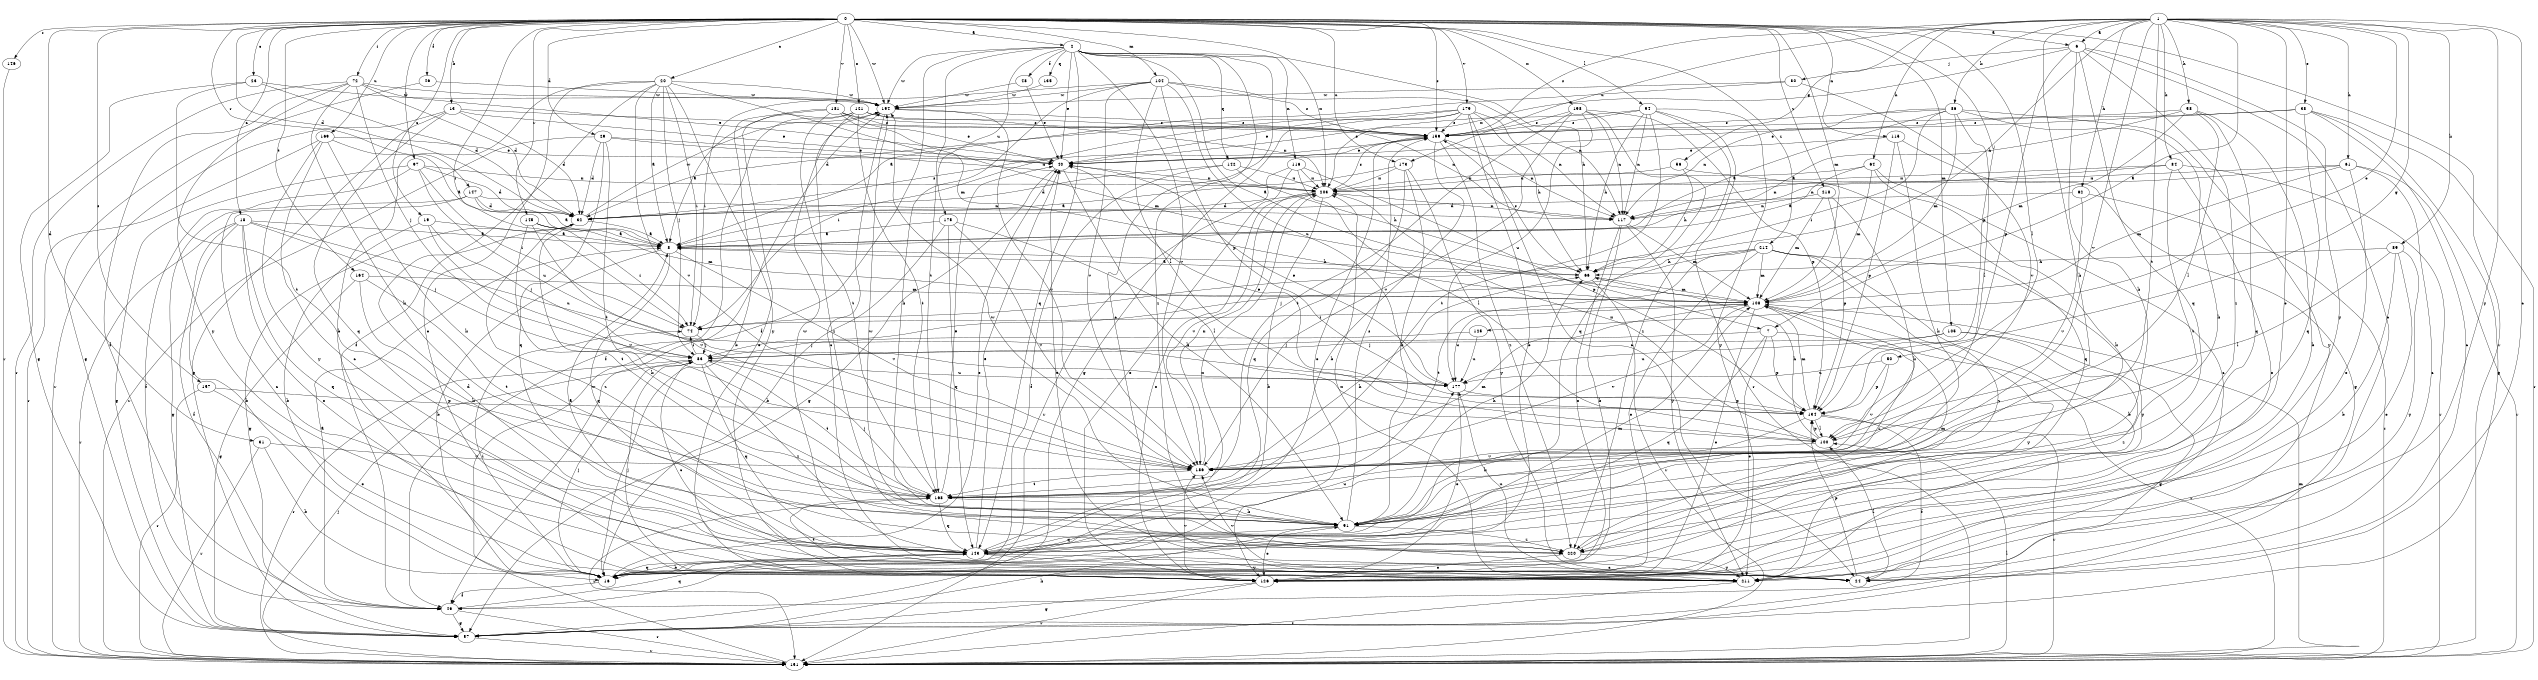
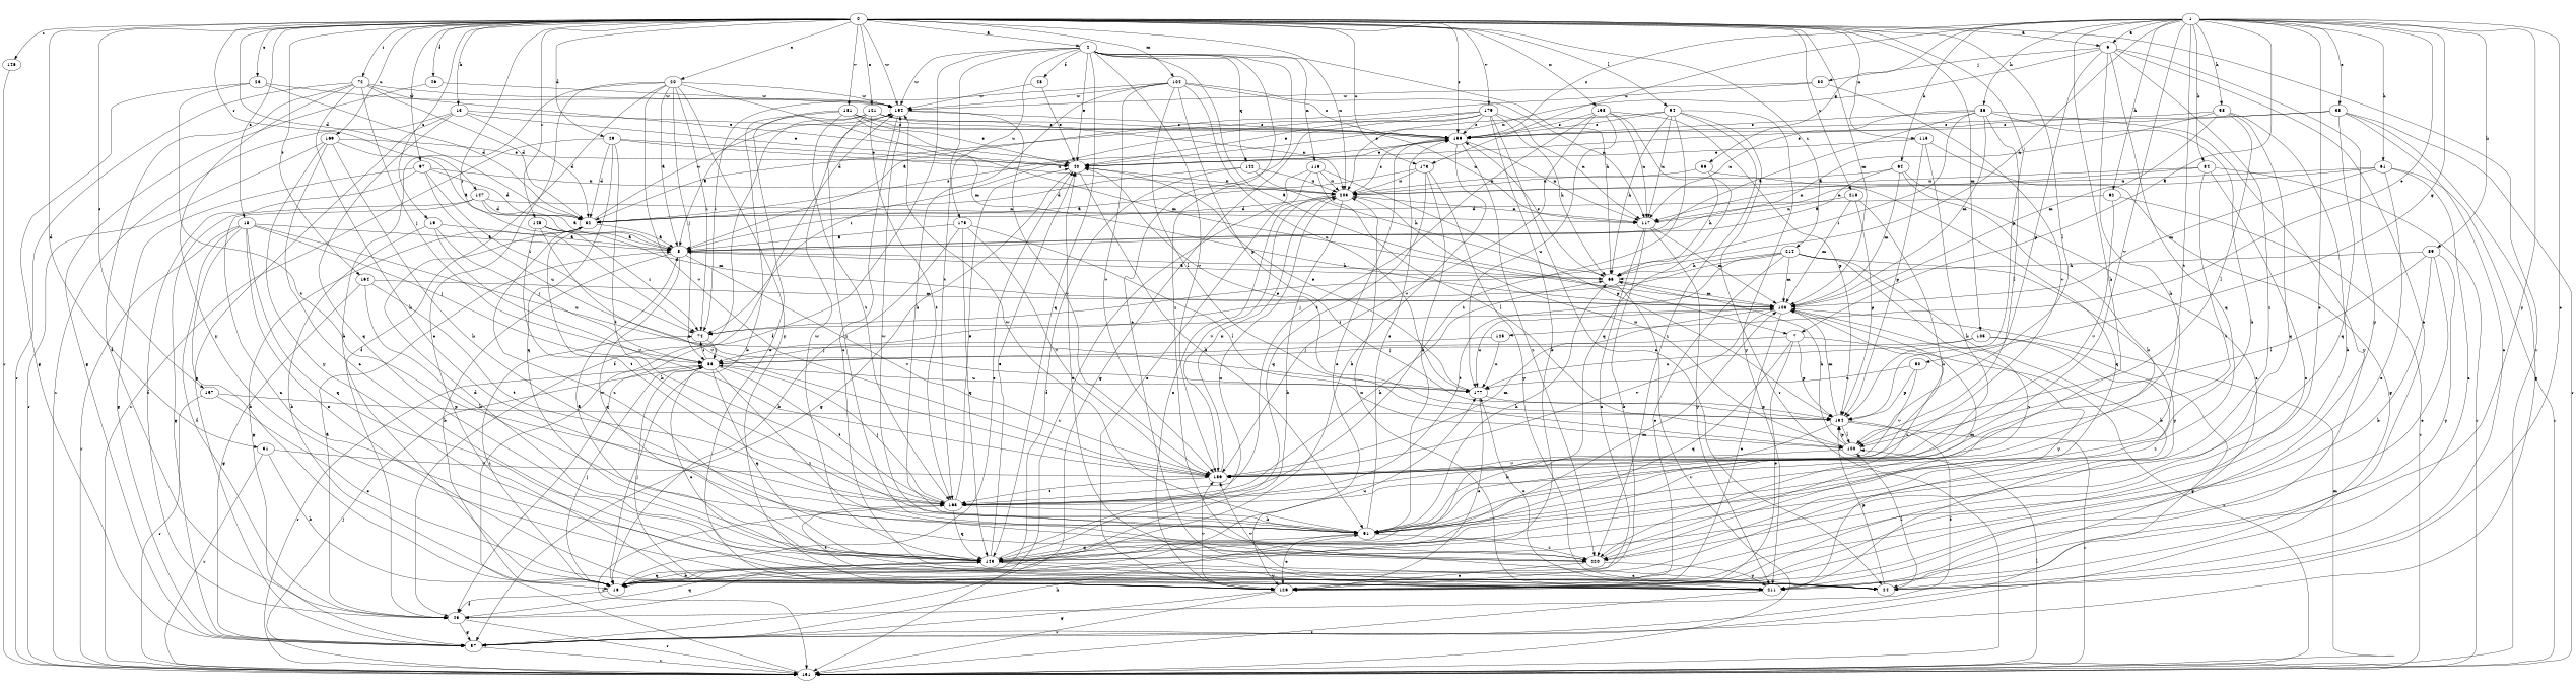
  strict digraph {
    0
    2
    6
    13
    18
    19
    20
    23
    29
    31
    32
    46
    72
    74
    94
    97
    100
    104
    105
    108
    115
    121
    134
    145
    146
    147
    151
    157
    159
    164
    169
    173
    179
    181
    194
    198
    203
    214
    218
    7
    24
    66
    168
    186
    40
    48
    49
    116
-   135
    142
    143
    175
    220
    91
    211
    80
    57
    126
    83
    8
    16
    177
    117
    1
    38
    50
    56
    58
    61
    62
    64
    84
    86
    89
    125
    0 -> 2 [label=a]
    0 -> 6 [label=a]
    0 -> 13 [label=b]
    0 -> 18 [label=c]
    0 -> 19 [label=c]
    0 -> 20 [label=c]
    0 -> 23 [label=c]
    0 -> 29 [label=d]
    0 -> 31 [label=d]
    0 -> 32 [label=d]
    0 -> 46 [label=f]
    0 -> 72 [label=i]
    0 -> 74 [label=i]
    0 -> 94 [label=l]
    0 -> 97 [label=l]
    0 -> 100 [label=l]
    0 -> 104 [label=m]
    0 -> 105 [label=m]
    0 -> 108 [label=m]
    0 -> 115 [label=n]
    0 -> 121 [label=o]
    0 -> 134 [label=p]
    0 -> 145 [label=r]
    0 -> 146 [label=r]
    0 -> 147 [label=r]
    0 -> 151 [label=r]
    0 -> 157 [label=s]
    0 -> 159 [label=s]
    0 -> 164 [label=t]
    0 -> 169 [label=u]
    0 -> 173 [label=u]
    0 -> 179 [label=v]
    0 -> 181 [label=v]
    0 -> 194 [label=w]
    0 -> 198 [label=x]
    0 -> 203 [label=x]
    0 -> 214 [label=z]
    0 -> 218 [label=z]
    2 -> 194 [label=w]
    2 -> 7 [label=a]
    2 -> 24 [label=c]
    2 -> 66 [label=h]
    2 -> 168 [label=t]
    2 -> 186 [label=v]
    2 -> 40 [label=e]
    2 -> 48 [label=f]
    2 -> 49 [label=f]
    2 -> 116 [label=n]
-   2 -> 135 [label=q]
    2 -> 142 [label=q]
    2 -> 143 [label=q]
    2 -> 175 [label=u]
    2 -> 220 [label=z]
    6 -> 134 [label=p]
    6 -> 203 [label=x]
    6 -> 24 [label=c]
    6 -> 143 [label=q]
    6 -> 220 [label=z]
    6 -> 91 [label=k]
    6 -> 211 [label=y]
    6 -> 80 [label=j]
    13 -> 32 [label=d]
    13 -> 151 [label=r]
    13 -> 159 [label=s]
    13 -> 40 [label=e]
    13 -> 143 [label=q]
    13 -> 57 [label=g]
    18 -> 151 [label=r]
    18 -> 49 [label=f]
    18 -> 143 [label=q]
    18 -> 126 [label=o]
    18 -> 83 [label=j]
    18 -> 8 [label=a]
    18 -> 16 [label=b]
    18 -> 177 [label=u]
    19 -> 186 [label=v]
    19 -> 83 [label=j]
    19 -> 8 [label=a]
    19 -> 16 [label=b]
    20 -> 74 [label=i]
    20 -> 108 [label=m]
    20 -> 194 [label=w]
    20 -> 186 [label=v]
    20 -> 49 [label=f]
    20 -> 211 [label=y]
    20 -> 126 [label=o]
    20 -> 83 [label=j]
    20 -> 8 [label=a]
    20 -> 16 [label=b]
    23 -> 32 [label=d]
    23 -> 194 [label=w]
    23 -> 168 [label=t]
    23 -> 57 [label=g]
    29 -> 32 [label=d]
    29 -> 151 [label=r]
    29 -> 203 [label=x]
    29 -> 168 [label=t]
    29 -> 40 [label=e]
    29 -> 143 [label=q]
    31 -> 151 [label=r]
    31 -> 186 [label=v]
    31 -> 16 [label=b]
    32 -> 159 [label=s]
    32 -> 194 [label=w]
    32 -> 220 [label=z]
    32 -> 91 [label=k]
    32 -> 57 [label=g]
    32 -> 8 [label=a]
    46 -> 194 [label=w]
    46 -> 57 [label=g]
    72 -> 32 [label=d]
    72 -> 151 [label=r]
    72 -> 194 [label=w]
    72 -> 40 [label=e]
    72 -> 49 [label=f]
    72 -> 91 [label=k]
    72 -> 211 [label=y]
    72 -> 83 [label=j]
    74 -> 83 [label=j]
    94 -> 151 [label=r]
    94 -> 159 [label=s]
    94 -> 66 [label=h]
    94 -> 168 [label=t]
    94 -> 40 [label=e]
    94 -> 220 [label=z]
    94 -> 211 [label=y]
    94 -> 117 [label=n]
    97 -> 32 [label=d]
    97 -> 74 [label=i]
    97 -> 203 [label=x]
    97 -> 49 [label=f]
    97 -> 57 [label=g]
    97 -> 177 [label=u]
    100 -> 134 [label=p]
    100 -> 203 [label=x]
    100 -> 66 [label=h]
    100 -> 186 [label=v]
    104 -> 74 [label=i]
    104 -> 100 [label=l]
    104 -> 134 [label=p]
    104 -> 159 [label=s]
    104 -> 194 [label=w]
    104 -> 186 [label=v]
    104 -> 91 [label=k]
    104 -> 177 [label=u]
    104 -> 117 [label=n]
    105 -> 220 [label=z]
    105 -> 57 [label=g]
    105 -> 83 [label=j]
    105 -> 177 [label=u]
    108 -> 74 [label=i]
    108 -> 186 [label=v]
    108 -> 220 [label=z]
    108 -> 211 [label=y]
    108 -> 126 [label=o]
    108 -> 177 [label=u]
    115 -> 134 [label=p]
    115 -> 40 [label=e]
    115 -> 91 [label=k]
    115 -> 57 [label=g]
    121 -> 159 [label=s]
    121 -> 203 [label=x]
    121 -> 168 [label=t]
    121 -> 49 [label=f]
    121 -> 220 [label=z]
    121 -> 8 [label=a]
    134 -> 100 [label=l]
    134 -> 108 [label=m]
    134 -> 151 [label=r]
    134 -> 40 [label=e]
    134 -> 49 [label=f]
    134 -> 91 [label=k]
    145 -> 74 [label=i]
    145 -> 108 [label=m]
    145 -> 168 [label=t]
    145 -> 186 [label=v]
    145 -> 8 [label=a]
    146 -> 151 [label=r]
    147 -> 32 [label=d]
    147 -> 24 [label=c]
    147 -> 57 [label=g]
    147 -> 8 [label=a]
    147 -> 117 [label=n]
    151 -> 100 [label=l]
    151 -> 108 [label=m]
    151 -> 194 [label=w]
    151 -> 83 [label=j]
    157 -> 134 [label=p]
    157 -> 151 [label=r]
    157 -> 126 [label=o]
    159 -> 40 [label=e]
    159 -> 220 [label=z]
    159 -> 126 [label=o]
    159 -> 16 [label=b]
    159 -> 117 [label=n]
    164 -> 108 [label=m]
    164 -> 168 [label=t]
    164 -> 91 [label=k]
    164 -> 57 [label=g]
    169 -> 151 [label=r]
    169 -> 24 [label=c]
    169 -> 40 [label=e]
    169 -> 91 [label=k]
    169 -> 211 [label=y]
    169 -> 8 [label=a]
    173 -> 203 [label=x]
    173 -> 143 [label=q]
    173 -> 91 [label=k]
    173 -> 211 [label=y]
    173 -> 8 [label=a]
    179 -> 32 [label=d]
    179 -> 74 [label=i]
    179 -> 159 [label=s]
    179 -> 24 [label=c]
    179 -> 66 [label=h]
    179 -> 40 [label=e]
    179 -> 57 [label=g]
    179 -> 16 [label=b]
    179 -> 117 [label=n]
    181 -> 108 [label=m]
    181 -> 159 [label=s]
    181 -> 168 [label=t]
    181 -> 40 [label=e]
    181 -> 126 [label=o]
    181 -> 16 [label=b]
    181 -> 117 [label=n]
    194 -> 159 [label=s]
    194 -> 24 [label=c]
    194 -> 186 [label=v]
    198 -> 134 [label=p]
    198 -> 159 [label=s]
    198 -> 168 [label=t]
    198 -> 186 [label=v]
    198 -> 143 [label=q]
    198 -> 177 [label=u]
    198 -> 117 [label=n]
    203 -> 32 [label=d]
    203 -> 159 [label=s]
    203 -> 186 [label=v]
    203 -> 126 [label=o]
    203 -> 16 [label=b]
    203 -> 117 [label=n]
    214 -> 108 [label=m]
    214 -> 66 [label=h]
    214 -> 168 [label=t]
    214 -> 220 [label=z]
    214 -> 211 [label=y]
    214 -> 126 [label=o]
    214 -> 83 [label=j]
    214 -> 16 [label=b]
    218 -> 108 [label=m]
    218 -> 134 [label=p]
    218 -> 91 [label=k]
    218 -> 117 [label=n]
    7 -> 134 [label=p]
    7 -> 151 [label=r]
    7 -> 143 [label=q]
    7 -> 126 [label=o]
    7 -> 83 [label=j]
    24 -> 100 [label=l]
    24 -> 134 [label=p]
    66 -> 108 [label=m]
    66 -> 151 [label=r]
    66 -> 159 [label=s]
    66 -> 8 [label=a]
    168 -> 151 [label=r]
    168 -> 66 [label=h]
    168 -> 40 [label=e]
    168 -> 143 [label=q]
    168 -> 91 [label=k]
    168 -> 83 [label=j]
    186 -> 108 [label=m]
    186 -> 203 [label=x]
    186 -> 168 [label=t]
    40 -> 203 [label=x]
    40 -> 91 [label=k]
    40 -> 57 [label=g]
    48 -> 194 [label=w]
    48 -> 40 [label=e]
    49 -> 151 [label=r]
    49 -> 143 [label=q]
    49 -> 57 [label=g]
    49 -> 8 [label=a]
    116 -> 100 [label=l]
    116 -> 134 [label=p]
    116 -> 151 [label=r]
    116 -> 203 [label=x]
    116 -> 126 [label=o]
-   135 -> 194 [label=w]
    142 -> 32 [label=d]
    142 -> 203 [label=x]
    142 -> 66 [label=h]
    142 -> 49 [label=f]
    143 -> 32 [label=d]
    143 -> 108 [label=m]
    143 -> 194 [label=w]
    143 -> 203 [label=x]
    143 -> 24 [label=c]
    143 -> 40 [label=e]
    143 -> 211 [label=y]
    143 -> 8 [label=a]
    143 -> 16 [label=b]
    175 -> 100 [label=l]
    175 -> 186 [label=v]
    175 -> 143 [label=q]
    175 -> 8 [label=a]
    175 -> 16 [label=b]
    220 -> 108 [label=m]
    220 -> 194 [label=w]
    220 -> 211 [label=y]
    220 -> 126 [label=o]
    91 -> 159 [label=s]
    91 -> 194 [label=w]
    91 -> 66 [label=h]
    91 -> 143 [label=q]
    91 -> 220 [label=z]
    91 -> 126 [label=o]
    211 -> 151 [label=r]
    211 -> 203 [label=x]
    211 -> 168 [label=t]
    211 -> 186 [label=v]
    211 -> 40 [label=e]
    211 -> 177 [label=u]
    80 -> 194 [label=w]
    80 -> 186 [label=v]
    80 -> 8 [label=a]
    57 -> 151 [label=r]
    57 -> 91 [label=k]
    126 -> 151 [label=r]
    126 -> 186 [label=v]
    126 -> 57 [label=g]
    126 -> 83 [label=j]
    83 -> 74 [label=i]
    83 -> 151 [label=r]
    83 -> 24 [label=c]
    83 -> 168 [label=t]
    83 -> 143 [label=q]
    83 -> 220 [label=z]
    83 -> 177 [label=u]
    8 -> 66 [label=h]
    8 -> 186 [label=v]
    8 -> 143 [label=q]
    8 -> 16 [label=b]
    16 -> 74 [label=i]
    16 -> 40 [label=e]
    16 -> 49 [label=f]
    16 -> 143 [label=q]
    16 -> 83 [label=j]
    16 -> 177 [label=u]
    177 -> 134 [label=p]
    177 -> 40 [label=e]
    177 -> 126 [label=o]
    117 -> 108 [label=m]
    117 -> 211 [label=y]
    117 -> 126 [label=o]
    117 -> 16 [label=b]
    1 -> 6 [label=a]
    1 -> 159 [label=s]
    1 -> 173 [label=u]
    1 -> 7 [label=a]
    1 -> 24 [label=c]
    1 -> 66 [label=h]
    1 -> 168 [label=t]
    1 -> 186 [label=v]
    1 -> 91 [label=k]
    1 -> 211 [label=y]
    1 -> 126 [label=o]
    1 -> 38 [label=e]
    1 -> 50 [label=g]
    1 -> 56 [label=g]
    1 -> 58 [label=h]
    1 -> 61 [label=h]
    1 -> 62 [label=h]
    1 -> 64 [label=h]
    1 -> 84 [label=k]
    1 -> 86 [label=k]
    1 -> 89 [label=k]
    1 -> 125 [label=o]
    38 -> 151 [label=r]
    38 -> 159 [label=s]
    38 -> 24 [label=c]
    38 -> 40 [label=e]
    38 -> 143 [label=q]
    38 -> 57 [label=g]
    50 -> 134 [label=p]
    50 -> 186 [label=v]
    50 -> 177 [label=u]
    56 -> 203 [label=x]
    56 -> 66 [label=h]
    56 -> 143 [label=q]
    58 -> 100 [label=l]
    58 -> 108 [label=m]
    58 -> 159 [label=s]
    58 -> 143 [label=q]
    58 -> 8 [label=a]
    58 -> 16 [label=b]
    61 -> 108 [label=m]
    61 -> 151 [label=r]
    61 -> 203 [label=x]
    61 -> 24 [label=c]
    61 -> 126 [label=o]
    61 -> 117 [label=n]
    62 -> 32 [label=d]
    62 -> 151 [label=r]
    62 -> 186 [label=v]
    64 -> 108 [label=m]
    64 -> 203 [label=x]
    64 -> 24 [label=c]
    64 -> 91 [label=k]
    64 -> 8 [label=a]
    84 -> 151 [label=r]
    84 -> 203 [label=x]
    84 -> 168 [label=t]
    84 -> 126 [label=o]
    84 -> 117 [label=n]
    86 -> 74 [label=i]
    86 -> 100 [label=l]
    86 -> 108 [label=m]
    86 -> 159 [label=s]
    86 -> 91 [label=k]
    86 -> 211 [label=y]
    86 -> 8 [label=a]
    86 -> 117 [label=n]
    89 -> 100 [label=l]
    89 -> 66 [label=h]
    89 -> 211 [label=y]
    89 -> 126 [label=o]
    89 -> 16 [label=b]
    125 -> 83 [label=j]
    125 -> 177 [label=u]
  }
